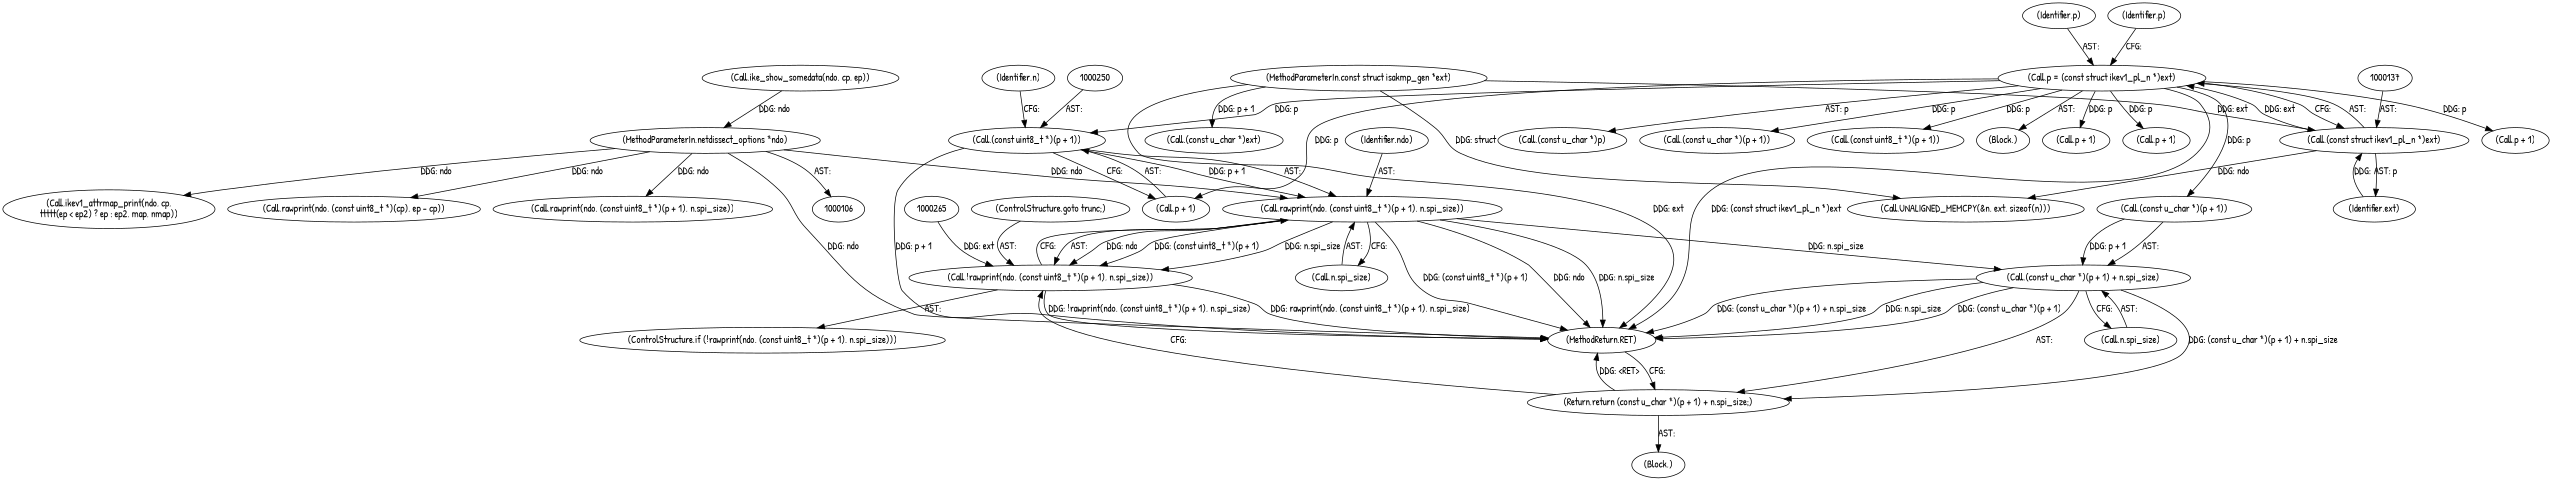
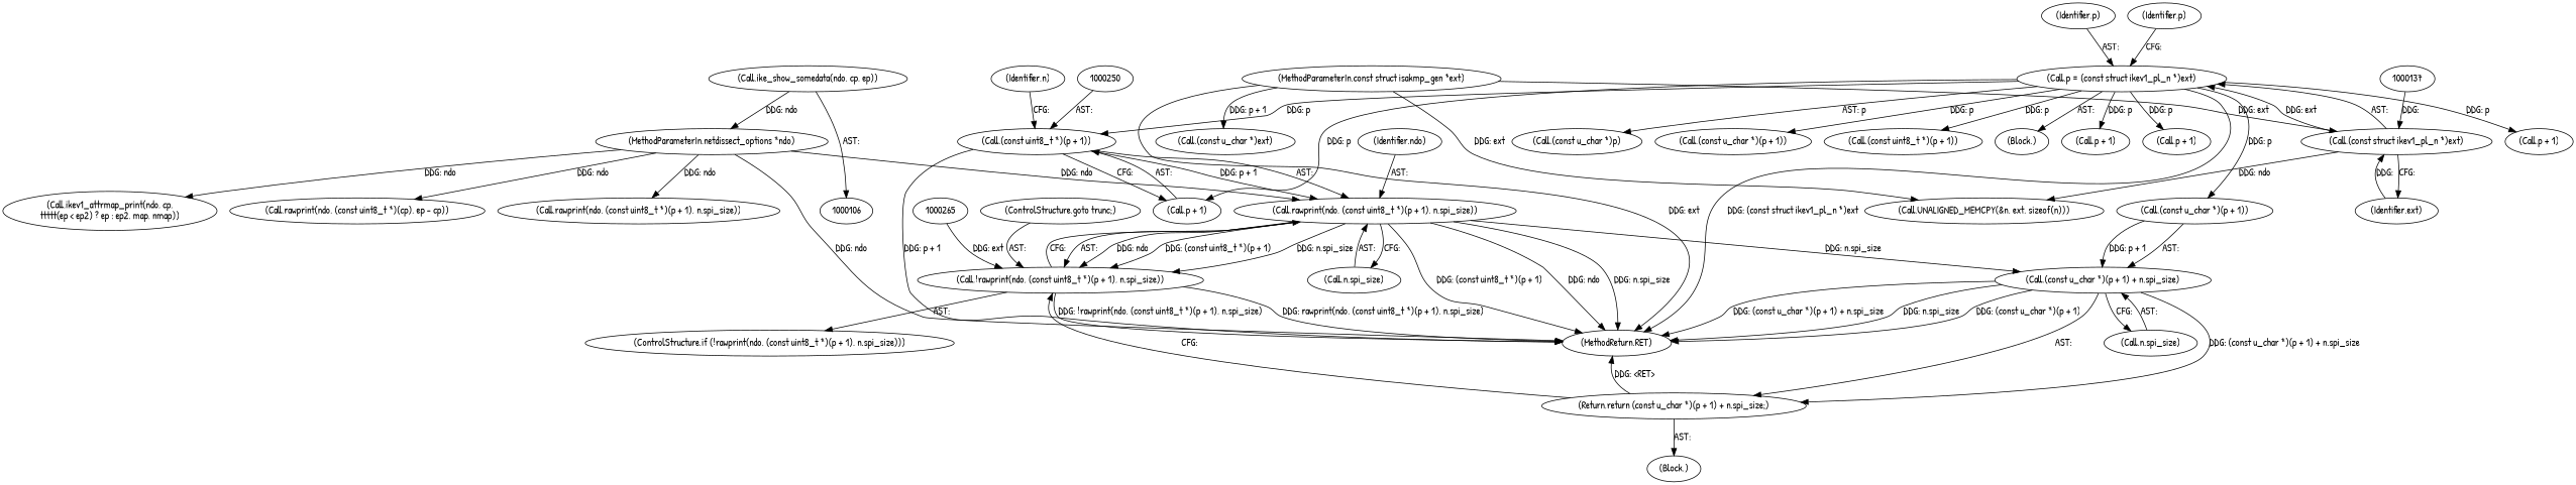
  digraph {
    fontname="Patrick Hand"
    node [fontname="Patrick Hand"]
    edge [fontname="Patrick Hand"]
    n1 [label="(Call,rawprint(ndo, (const uint8_t *)(p + 1), n.spi_size))"]
    n2 [label="(Call,!rawprint(ndo, (const uint8_t *)(p + 1), n.spi_size))"]
    n3 [label="(Call,(const u_char *)(p + 1) + n.spi_size)"]
    n4 [label="(MethodReturn,RET)"]
    n5 [label="(Call,n.spi_size)"]
    n6 [label="(ControlStructure,if (!rawprint(ndo, (const uint8_t *)(p + 1), n.spi_size)))"]
    n7 [label="(Return,return (const u_char *)(p + 1) + n.spi_size;)"]
    n8 [label="(Call,n.spi_size)"]
    n9 [label="(MethodParameterIn,netdissect_options *ndo)"]
    n10 [label="(Call,ikev1_attrmap_print(ndo, cp,\n\t\t\t\t\t(ep < ep2) ? ep : ep2, map, nmap))"]
    n11 [label="(Call,rawprint(ndo, (const uint8_t *)(cp), ep - cp))"]
    n12 [label="(Call,rawprint(ndo, (const uint8_t *)(p + 1), n.spi_size))"]
    1000106
    n14 [label="(Call,ike_show_somedata(ndo, cp, ep))"]
    n15 [label="(Call,(const uint8_t *)(p + 1))"]
    n16 [label="(Call,p + 1)"]
    n17 [label="(Call,p = (const struct ikev1_pl_n *)ext)"]
    n18 [label="(Call,(const struct ikev1_pl_n *)ext)"]
    n19 [label="(Call,p + 1)"]
    n20 [label="(Call,(const u_char *)p)"]
    n21 [label="(Call,(const u_char *)(p + 1))"]
    n22 [label="(Call,(const uint8_t *)(p + 1))"]
    n23 [label="(Block,)"]
    n24 [label="(Call,(const u_char *)(p + 1))"]
    n25 [label="(Call,p + 1)"]
    n26 [label="(Call,p + 1)"]
    n27 [label="(Call,UNALIGNED_MEMCPY(&n, ext, sizeof(n)))"]
    n28 [label="(Identifier,ext)"]
    n29 [label="(MethodParameterIn,const struct isakmp_gen *ext)"]
    n30 [label="(Call,(const u_char *)ext)"]
    n31 [label="(Block,)"]
    n32 [label="(Identifier,p)"]
    n33 [label="(ControlStructure,goto trunc;)"]
    n34 [label="(Identifier,n)"]
    n35 [label="(Identifier,ndo)"]
    n36 [label="(Identifier,p)"]
    n37 [label=1000250]
    1000137
    1000265
    n1 -> n2 [label="AST: "]
    n1 -> n2 [label="DDG: ndo"]
    n1 -> n2 [label="DDG: (const uint8_t *)(p + 1)"]
    n1 -> n2 [label="DDG: n.spi_size"]
    n1 -> n3 [label="DDG: n.spi_size"]
    n1 -> n4 [label="DDG: (const uint8_t *)(p + 1)"]
    n1 -> n4 [label="DDG: ndo"]
    n1 -> n4 [label="DDG: n.spi_size"]
    n1 -> n5 [label="CFG: "]
    n2 -> n1 [label="CFG: "]
    n2 -> n4 [label="DDG: rawprint(ndo, (const uint8_t *)(p + 1), n.spi_size)"]
    n2 -> n4 [label="DDG: !rawprint(ndo, (const uint8_t *)(p + 1), n.spi_size)"]
    n2 -> n6 [label="AST: "]
    n3 -> n4 [label="DDG: n.spi_size"]
    n3 -> n4 [label="DDG: (const u_char *)(p + 1)"]
    n3 -> n4 [label="DDG: (const u_char *)(p + 1) + n.spi_size"]
    n3 -> n7 [label="AST: "]
    n3 -> n7 [label="DDG: (const u_char *)(p + 1) + n.spi_size"]
    n3 -> n8 [label="CFG: "]
-   n4 -> n7 [label="CFG: "]
    n5 -> n1 [label="AST: "]
    n7 -> n2 [label="CFG: "]
    n7 -> n4 [label="DDG: <RET>"]
    n7 -> n31 [label="AST: "]
    n8 -> n3 [label="AST: "]
    n9 -> n1 [label="DDG: ndo"]
    n9 -> n4 [label="DDG: ndo"]
    n9 -> n10 [label="DDG: ndo"]
    n9 -> n11 [label="DDG: ndo"]
    n9 -> n12 [label="DDG: ndo"]
-   n9 -> 1000106 [label="AST: "]
+   n14 -> 1000106 [label="AST: "]
    n14 -> n9 [label="DDG: ndo"]
    n15 -> n1 [label="AST: "]
    n15 -> n1 [label="DDG: p + 1"]
    n15 -> n4 [label="DDG: p + 1"]
    n15 -> n16 [label="CFG: "]
    n16 -> n15 [label="AST: "]
    n17 -> n4 [label="DDG: (const struct ikev1_pl_n *)ext"]
    n17 -> n15 [label="DDG: p"]
    n17 -> n16 [label="DDG: p"]
-   n17 -> n18 [label="CFG: "]
    n17 -> n19 [label="DDG: p"]
    n17 -> n20 [label="AST: p"]
    n17 -> n21 [label="DDG: p"]
    n17 -> n22 [label="DDG: p"]
    n17 -> n23 [label="AST: "]
    n17 -> n24 [label="DDG: p"]
    n17 -> n25 [label="DDG: p"]
    n17 -> n26 [label="DDG: p"]
    n18 -> n17 [label="AST: "]
    n18 -> n17 [label="DDG: ext"]
    n18 -> n27 [label="DDG: ndo"]
-   n18 -> n28 [label="AST: p"]
+   n18 -> n28 [label="CFG: "]
    n24 -> n3 [label="AST: "]
    n24 -> n3 [label="DDG: p + 1"]
    n28 -> n18 [label="DDG: "]
    n29 -> n4 [label="DDG: ext"]
    n29 -> n18 [label="DDG: ext"]
-   n29 -> n27 [label="DDG: struct"]
+   n29 -> n27 [label="DDG: ext"]
    n29 -> n30 [label="DDG: p + 1"]
    n32 -> n17 [label="AST: "]
    n33 -> n2 [label="AST: "]
    n34 -> n15 [label="CFG: "]
    n35 -> n1 [label="AST: "]
    n36 -> n17 [label="CFG: "]
    n37 -> n15 [label="AST: "]
-   1000137 -> n18 [label="AST: "]
+   1000137 -> n18 [label="DDG: "]
    1000265 -> n2 [label="DDG: ext"]
  }
